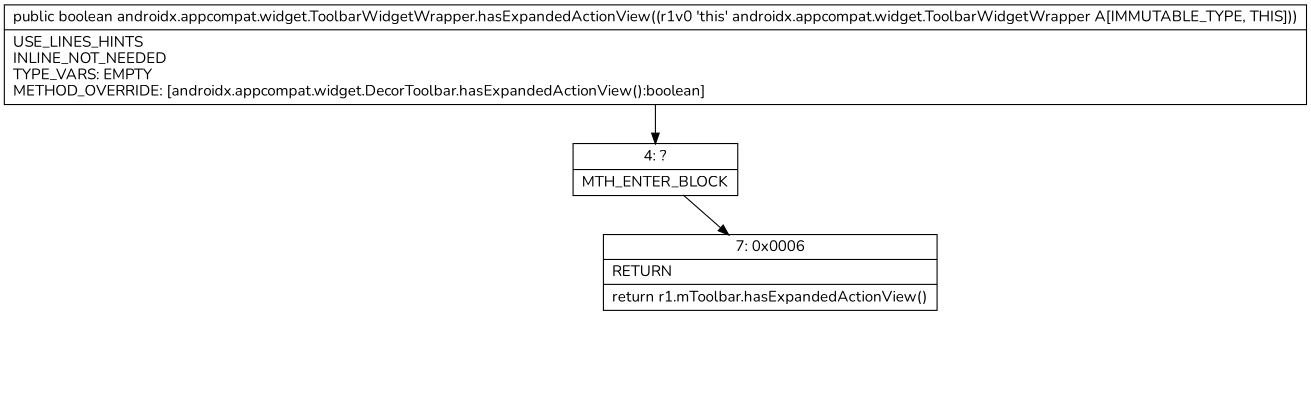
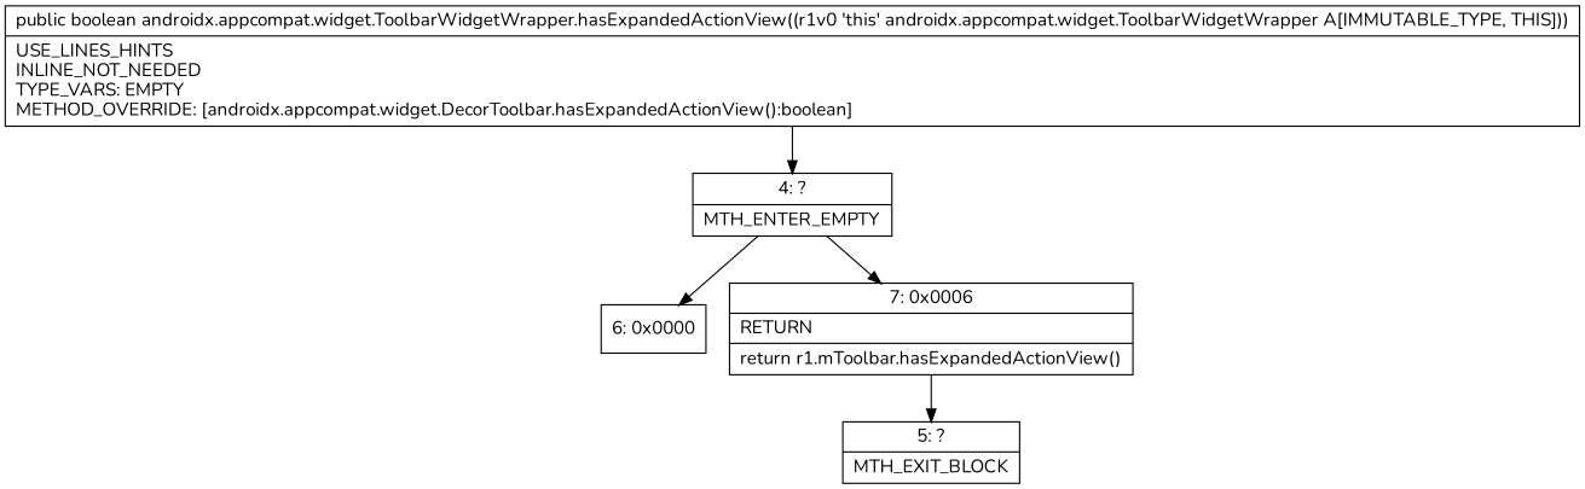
  digraph {
    fontname=Nunito
    node [fontname=Nunito shape=record]
    edge [fontname=Nunito]
-   n1 [label="{4\:\ ?|MTH_ENTER_BLOCK\l}"]
+   n1 [label="{4\:\ ?|MTH_ENTER_EMPTY\l}"]
+   n2 [label="{6\:\ 0x0000}"]
    n3 [label="{7\:\ 0x0006|RETURN\l|return r1.mToolbar.hasExpandedActionView()\l}"]
+   n4 [label="{5\:\ ?|MTH_EXIT_BLOCK\l}"]
    n5 [label="{public boolean androidx.appcompat.widget.ToolbarWidgetWrapper.hasExpandedActionView((r1v0 'this' androidx.appcompat.widget.ToolbarWidgetWrapper A[IMMUTABLE_TYPE, THIS]))  | USE_LINES_HINTS\lINLINE_NOT_NEEDED\lTYPE_VARS: EMPTY\lMETHOD_OVERRIDE: [androidx.appcompat.widget.DecorToolbar.hasExpandedActionView():boolean]\l}"]
+   n1 -> n2
    n1 -> n3
+   n3 -> n4
    n5 -> n1
  }
